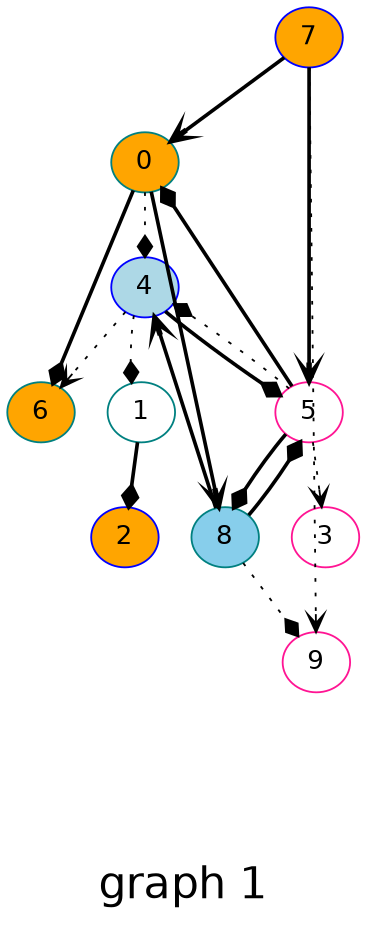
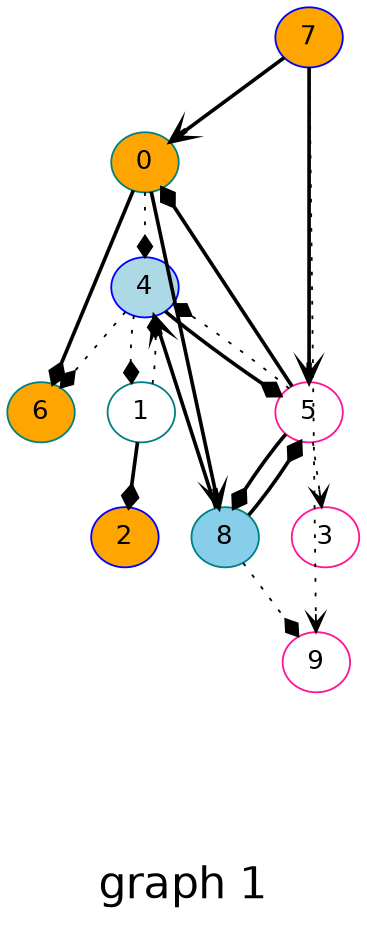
  digraph {
    fontname="DejaVu Sans"
    fontsize=24
    label="\ngraph 1\n"
    splines=false
    node [color=teal fillcolor=orange fontname="DejaVu Sans" shape=ellipse style=filled]
    edge [arrowhead=diamond fontname="DejaVu Sans" style=bold]
    0 [height=0.3 width=0.3]
    4 [color=blue fillcolor=lightblue height=0.3 width=0.3]
    6 [height=0.3 width=0.3]
    8 [fillcolor=skyblue height=0.3 width=0.3]
    1 [fillcolor=white height=0.3 width=0.3]
    5 [color=deeppink fillcolor=white height=0.3 width=0.3]
    9 [color=deeppink fillcolor=white height=0.3 width=0.3]
    2 [color=blue height=0.3 width=0.3]
    3 [color=deeppink fillcolor=white height=0.3 width=0.3]
    7 [color=blue height=0.3 width=0.3]
    0 -> 4 [style=dotted]
    0 -> 6
    0 -> 8 [arrowhead=vee]
-   4 -> 6 [arrowhead=vee style=dotted]
+   4 -> 6 [style=dotted]
    4 -> 1 [style=dotted]
    4 -> 5
    8 -> 4 [arrowhead=vee]
    8 -> 5
    8 -> 9 [style=dotted]
+   1 -> 4 [style=dotted]
    1 -> 2
    5 -> 0
    5 -> 4 [style=dotted]
    5 -> 8
    5 -> 3 [arrowhead=vee style=dotted]
    7 -> 0 [arrowhead=vee]
    7 -> 5 [arrowhead=vee]
    7 -> 9 [arrowhead=vee style=dotted]
  }
